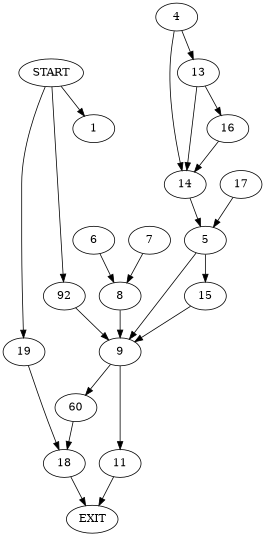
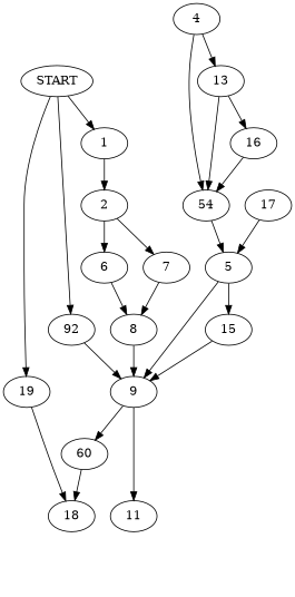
  digraph {
    n1 [label=START]
    1
    n3 [label=92]
    19
+   2
    9
    18
-   n8 [label=EXIT]
    6
    7
    8
    4
    13
-   14
+   14 [label=54]
    5
    15
    16
    n18 [label=60]
    11
    17
    n1 -> 1
    n1 -> n3
    n1 -> 19
+   1 -> 2
    n3 -> 9
    19 -> 18
+   2 -> 6
+   2 -> 7
    9 -> n18
    9 -> 11
-   18 -> n8
    6 -> 8
    7 -> 8
    8 -> 9
    4 -> 13
    4 -> 14
    13 -> 14
    13 -> 16
    14 -> 5
    5 -> 9
    5 -> 15
    15 -> 9
    16 -> 14
    n18 -> 18
-   11 -> n8
    17 -> 5
  }
